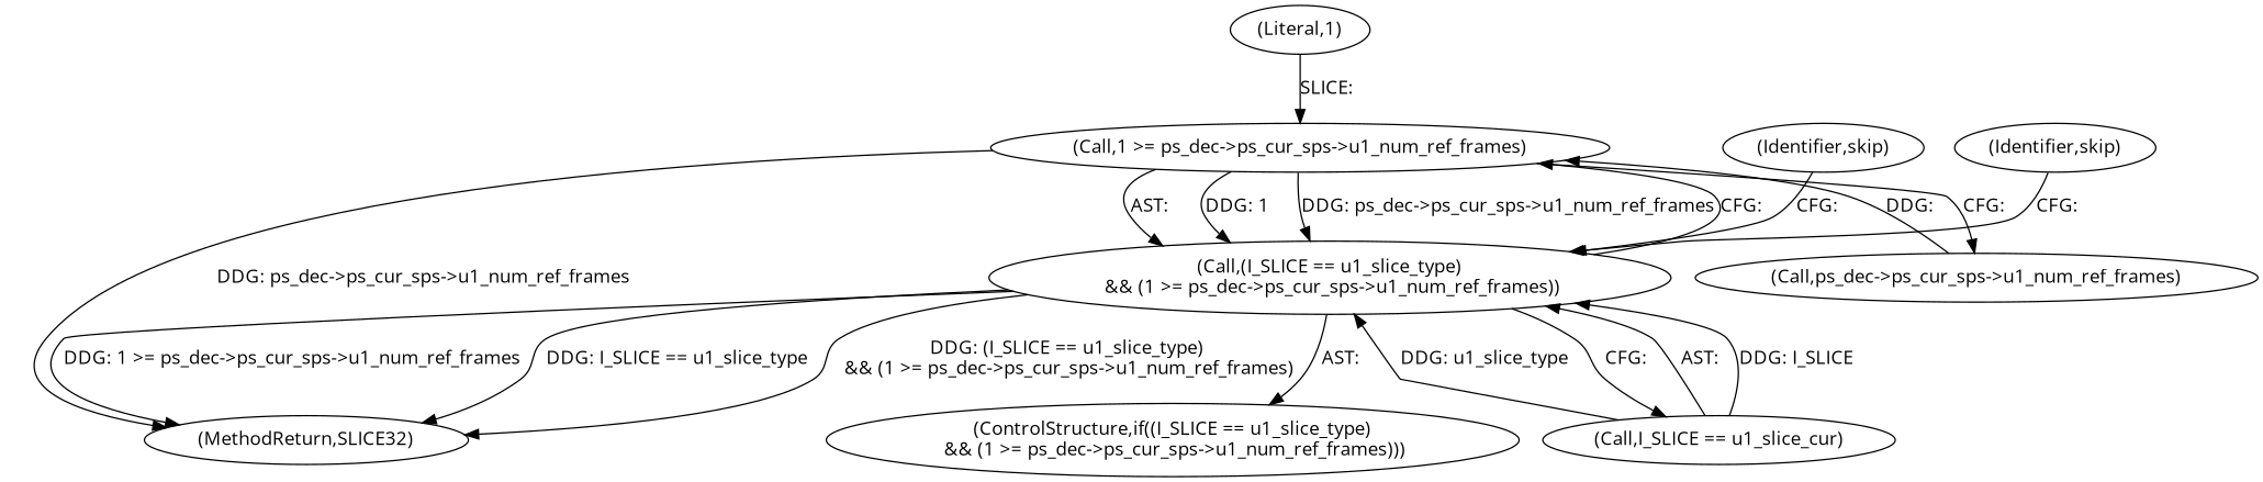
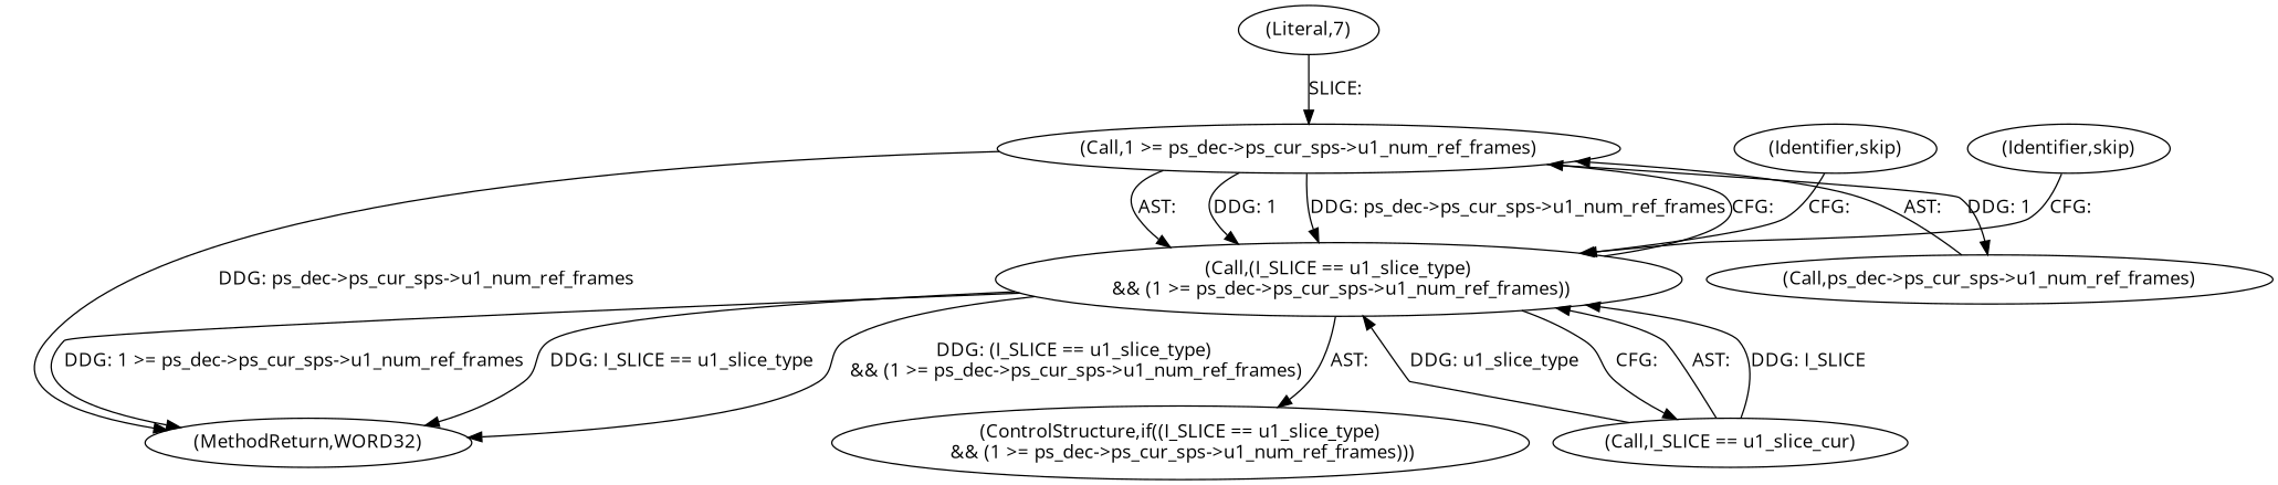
  digraph {
    fontname="Open Sans"
    node [fontname="Open Sans"]
    edge [fontname="Open Sans"]
    n1 [label="(Call,1 >= ps_dec->ps_cur_sps->u1_num_ref_frames)"]
    n2 [label="(Call,(I_SLICE == u1_slice_type)\n && (1 >= ps_dec->ps_cur_sps->u1_num_ref_frames))"]
-   n3 [label="(MethodReturn,SLICE32)"]
+   n3 [label="(MethodReturn,WORD32)"]
    n4 [label="(Call,ps_dec->ps_cur_sps->u1_num_ref_frames)"]
    n5 [label="(ControlStructure,if((I_SLICE == u1_slice_type)\n && (1 >= ps_dec->ps_cur_sps->u1_num_ref_frames)))"]
    n6 [label="(Call,I_SLICE == u1_slice_cur)"]
    n7 [label="(Identifier,skip)"]
-   n8 [label="(Literal,1)"]
+   n8 [label="(Literal,7)"]
    n9 [label="(Identifier,skip)"]
    n1 -> n2 [label="AST: "]
    n1 -> n2 [label="DDG: 1"]
    n1 -> n2 [label="DDG: ps_dec->ps_cur_sps->u1_num_ref_frames"]
    n1 -> n3 [label="DDG: ps_dec->ps_cur_sps->u1_num_ref_frames"]
-   n1 -> n4 [label="CFG: "]
+   n1 -> n4 [label="DDG: 1"]
    n2 -> n1 [label="CFG: "]
    n2 -> n3 [label="DDG: (I_SLICE == u1_slice_type)\n && (1 >= ps_dec->ps_cur_sps->u1_num_ref_frames)"]
    n2 -> n3 [label="DDG: 1 >= ps_dec->ps_cur_sps->u1_num_ref_frames"]
    n2 -> n3 [label="DDG: I_SLICE == u1_slice_type"]
    n2 -> n5 [label="AST: "]
    n2 -> n6 [label="CFG: "]
-   n4 -> n1 [label="DDG: "]
+   n4 -> n1 [label="AST: "]
    n6 -> n2 [label="AST: "]
    n6 -> n2 [label="DDG: I_SLICE"]
    n6 -> n2 [label="DDG: u1_slice_type"]
    n7 -> n2 [label="CFG: "]
    n8 -> n1 [label="SLICE: "]
    n9 -> n2 [label="CFG: "]
  }
